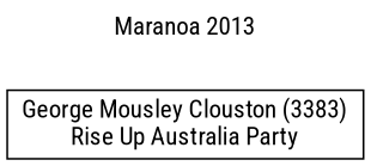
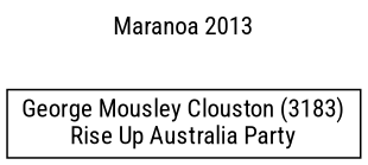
  digraph {
    label="Maranoa 2013"
    labelloc=t
    mclimit=10
    fontname="Roboto Condensed"
-   n1 [label="George Mousley Clouston (3383)\nRise Up Australia Party" shape=box fontname="Roboto Condensed"]
+   n1 [label="George Mousley Clouston (3183)\nRise Up Australia Party" shape=box fontname="Roboto Condensed"]
  }
